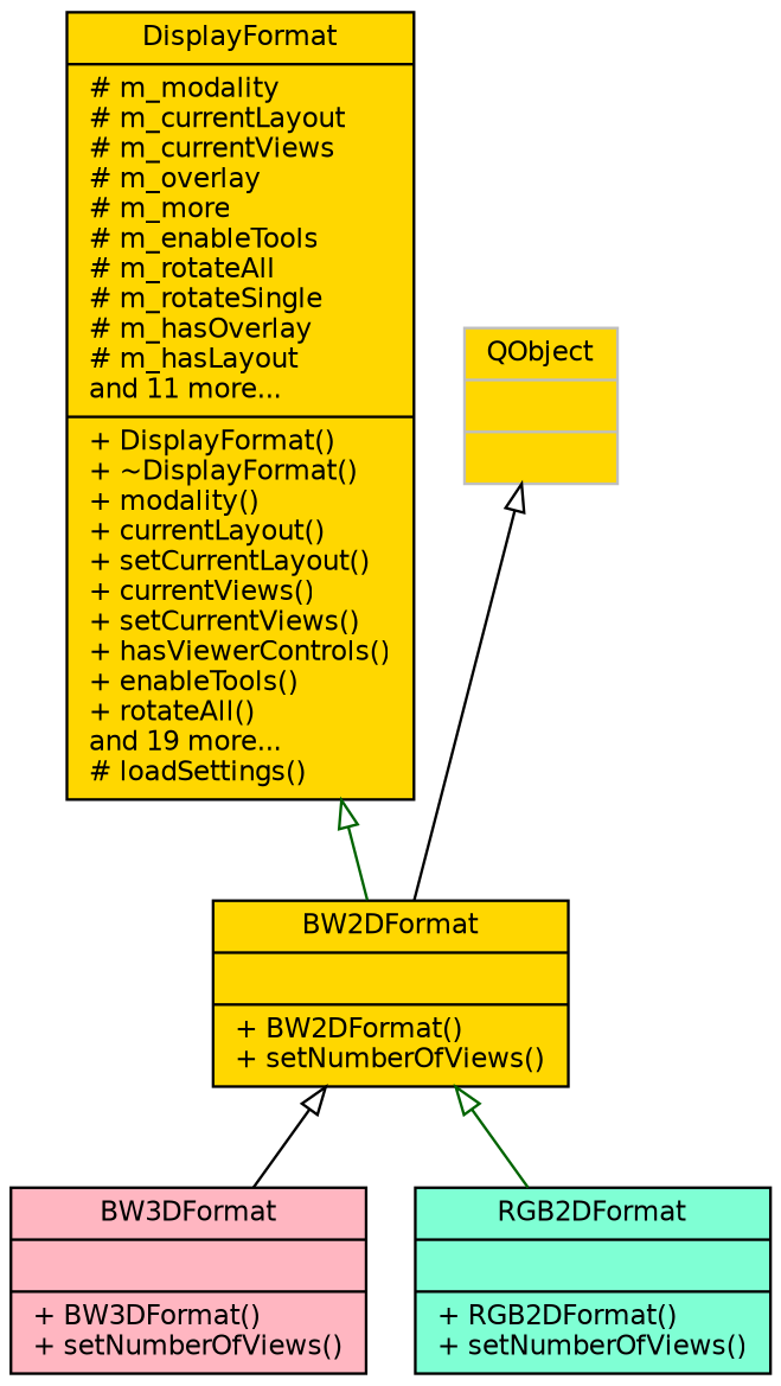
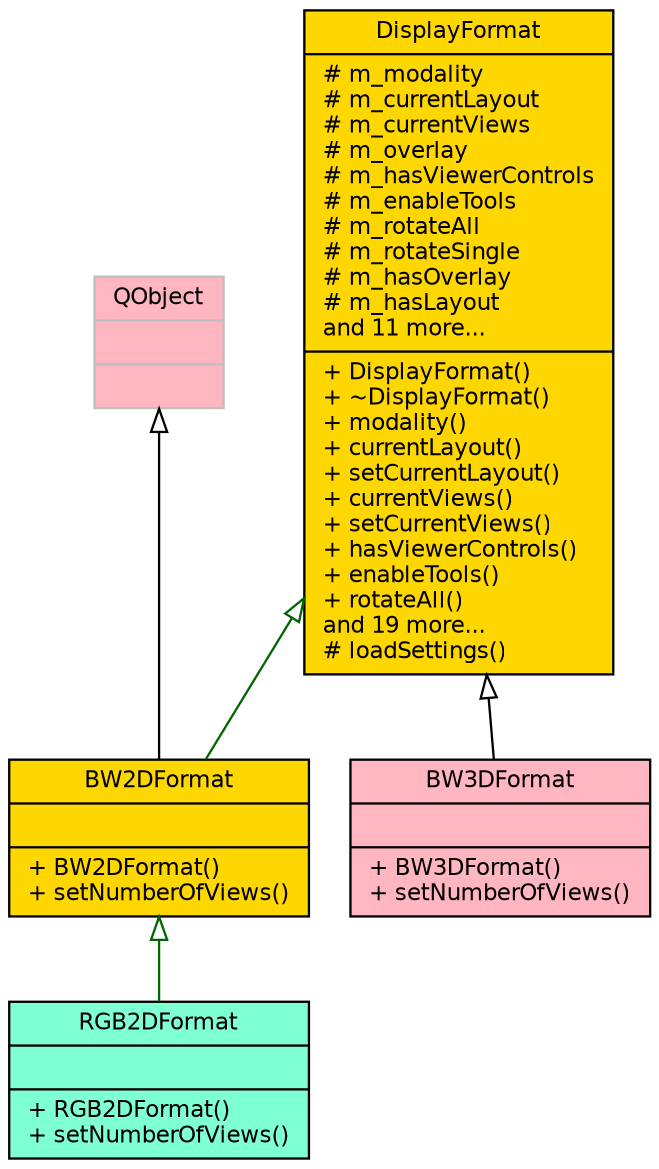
  digraph {
    node [color=black fillcolor=gold fontname=Helvetica fontsize=10 shape=record style=filled]
    edge [arrowtail=onormal color=darkgreen dir=back fontname=Helvetica fontsize=10 labelfontname=Helvetica labelfontsize=10 style=solid]
-   n1 [fontcolor=black height=0.2 label="{DisplayFormat\n|# m_modality\l# m_currentLayout\l# m_currentViews\l# m_overlay\l# m_more\l# m_enableTools\l# m_rotateAll\l# m_rotateSingle\l# m_hasOverlay\l# m_hasLayout\land 11 more...\l|+ DisplayFormat()\l+ ~DisplayFormat()\l+ modality()\l+ currentLayout()\l+ setCurrentLayout()\l+ currentViews()\l+ setCurrentViews()\l+ hasViewerControls()\l+ enableTools()\l+ rotateAll()\land 19 more...\l# loadSettings()\l}" width=0.4]
+   n1 [fontcolor=black height=0.2 label="{DisplayFormat\n|# m_modality\l# m_currentLayout\l# m_currentViews\l# m_overlay\l# m_hasViewerControls\l# m_enableTools\l# m_rotateAll\l# m_rotateSingle\l# m_hasOverlay\l# m_hasLayout\land 11 more...\l|+ DisplayFormat()\l+ ~DisplayFormat()\l+ modality()\l+ currentLayout()\l+ setCurrentLayout()\l+ currentViews()\l+ setCurrentViews()\l+ hasViewerControls()\l+ enableTools()\l+ rotateAll()\land 19 more...\l# loadSettings()\l}" width=0.4]
    n2 [height=0.2 label="{BW2DFormat\n||+ BW2DFormat()\l+ setNumberOfViews()\l}" width=0.4]
    n3 [fillcolor=lightpink height=0.2 label="{BW3DFormat\n||+ BW3DFormat()\l+ setNumberOfViews()\l}" width=0.4]
    n4 [fillcolor=aquamarine height=0.2 label="{RGB2DFormat\n||+ RGB2DFormat()\l+ setNumberOfViews()\l}" width=0.4]
-   n5 [color=grey75 height=0.2 label="{QObject\n||}" width=0.4]
+   n5 [color=grey75 fillcolor=lightpink height=0.2 label="{QObject\n||}" width=0.4]
    n1 -> n2
-   n2 -> n3 [color=black]
+   n1 -> n3 [color=black]
    n2 -> n4
    n5 -> n2 [color=black]
  }
